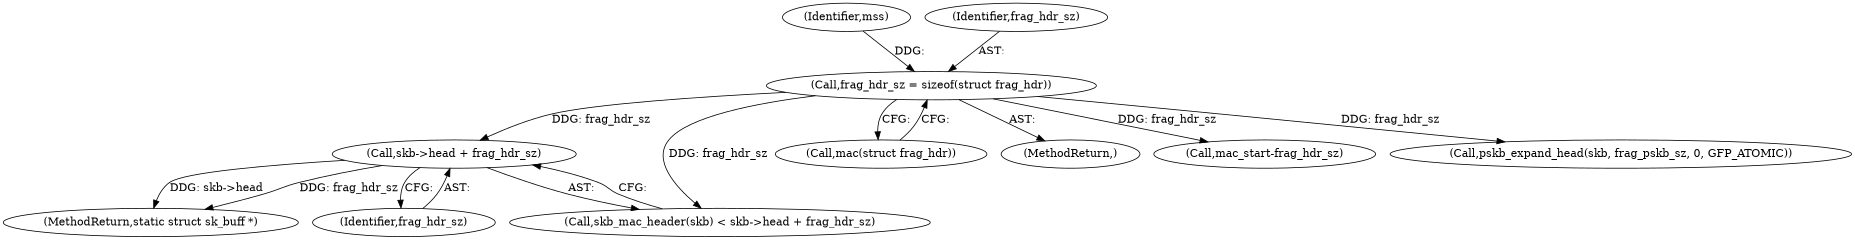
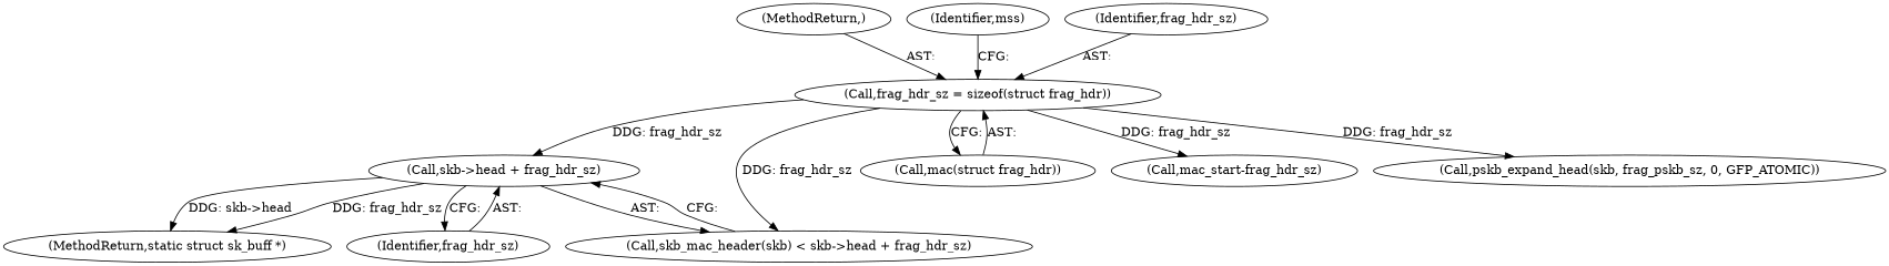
  digraph {
    n1 [label="(Call,skb->head + frag_hdr_sz)"]
    n2 [label="(MethodReturn,static struct sk_buff *)"]
    n3 [label="(Identifier,frag_hdr_sz)"]
    n4 [label="(Call,skb_mac_header(skb) < skb->head + frag_hdr_sz)"]
    n5 [label="(Call,frag_hdr_sz = sizeof(struct frag_hdr))"]
    n6 [label="(Call,mac(struct frag_hdr))"]
    n7 [label="(MethodReturn,)"]
    n8 [label="(Call,mac_start-frag_hdr_sz)"]
    n9 [label="(Call,pskb_expand_head(skb, frag_pskb_sz, 0, GFP_ATOMIC))"]
    n10 [label="(Identifier,mss)"]
    n11 [label="(Identifier,frag_hdr_sz)"]
    n1 -> n2 [label="DDG: skb->head"]
    n1 -> n2 [label="DDG: frag_hdr_sz"]
    n1 -> n3 [label="CFG: "]
    n1 -> n4 [label="AST: "]
    n3 -> n1 [label="AST: "]
    n4 -> n1 [label="CFG: "]
    n5 -> n1 [label="DDG: frag_hdr_sz"]
    n5 -> n4 [label="DDG: frag_hdr_sz"]
    n5 -> n6 [label="CFG: "]
-   n5 -> n7 [label="AST: "]
+   n7 -> n5 [label="AST: "]
    n5 -> n8 [label="DDG: frag_hdr_sz"]
    n5 -> n9 [label="DDG: frag_hdr_sz"]
-   n6 -> n5 [label="CFG: "]
-   n10 -> n5 [label="DDG: "]
+   n6 -> n5 [label="AST: "]
+   n10 -> n5 [label="CFG: "]
    n11 -> n5 [label="AST: "]
  }
